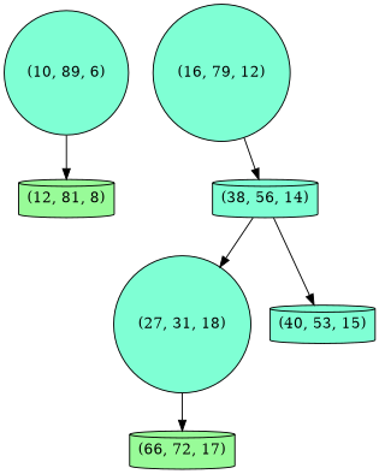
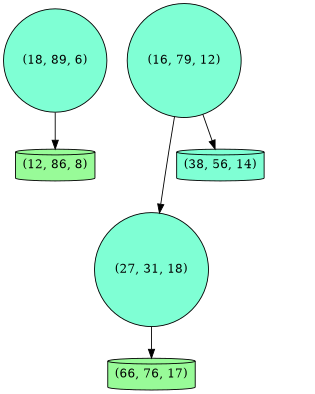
  digraph {
    node [fillcolor=aquamarine shape=cylinder style=filled]
-   "(12, 86, 8)" [fillcolor=palegreen label="(12, 81, 8)"]
-   "(10, 89, 6)" [shape=circle]
+   "(12, 86, 8)" [fillcolor=palegreen]
+   "(10, 89, 6)" [shape=circle label="(18, 89, 6)"]
    "(16, 79, 12)" [shape=circle]
    "(27, 31, 18)" [shape=circle]
    "(38, 56, 14)"
-   "(66, 72, 17)" [fillcolor=palegreen]
-   "(40, 53, 15)"
+   "(66, 72, 17)" [fillcolor=palegreen label="(66, 76, 17)"]
    "(10, 89, 6)" -> "(12, 86, 8)"
-   "(38, 56, 14)" -> "(27, 31, 18)"
+   "(16, 79, 12)" -> "(27, 31, 18)"
    "(16, 79, 12)" -> "(38, 56, 14)"
    "(27, 31, 18)" -> "(66, 72, 17)"
-   "(38, 56, 14)" -> "(40, 53, 15)"
  }
